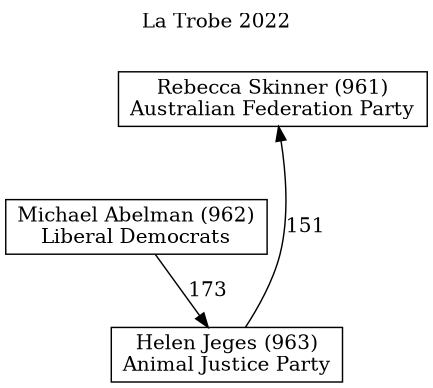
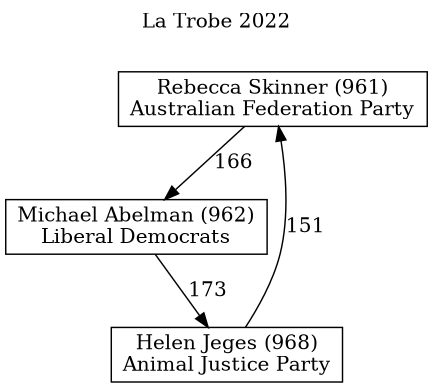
  digraph {
    label="La Trobe 2022"
    labelloc=t
    mclimit=10
    node [shape=box]
    n1 [label="Rebecca Skinner (961)\nAustralian Federation Party"]
    n2 [label="Michael Abelman (962)\nLiberal Democrats"]
-   n3 [label="Helen Jeges (963)\nAnimal Justice Party"]
+   n3 [label="Helen Jeges (968)\nAnimal Justice Party"]
+   n1 -> n2 [label=166]
    n2 -> n3 [label=173]
    n3 -> n1 [label=151]
  }
